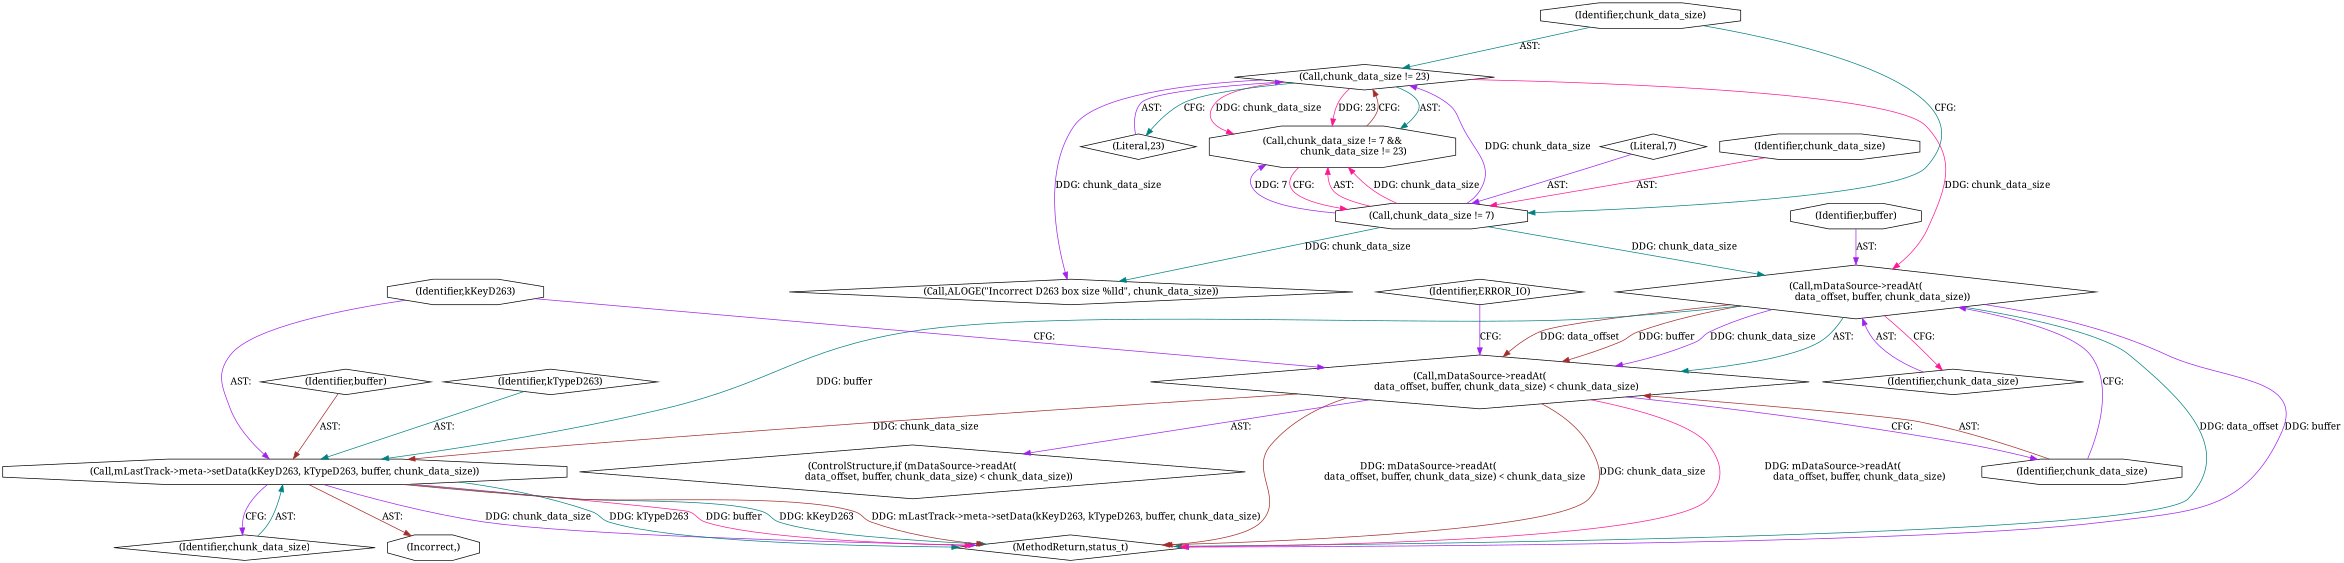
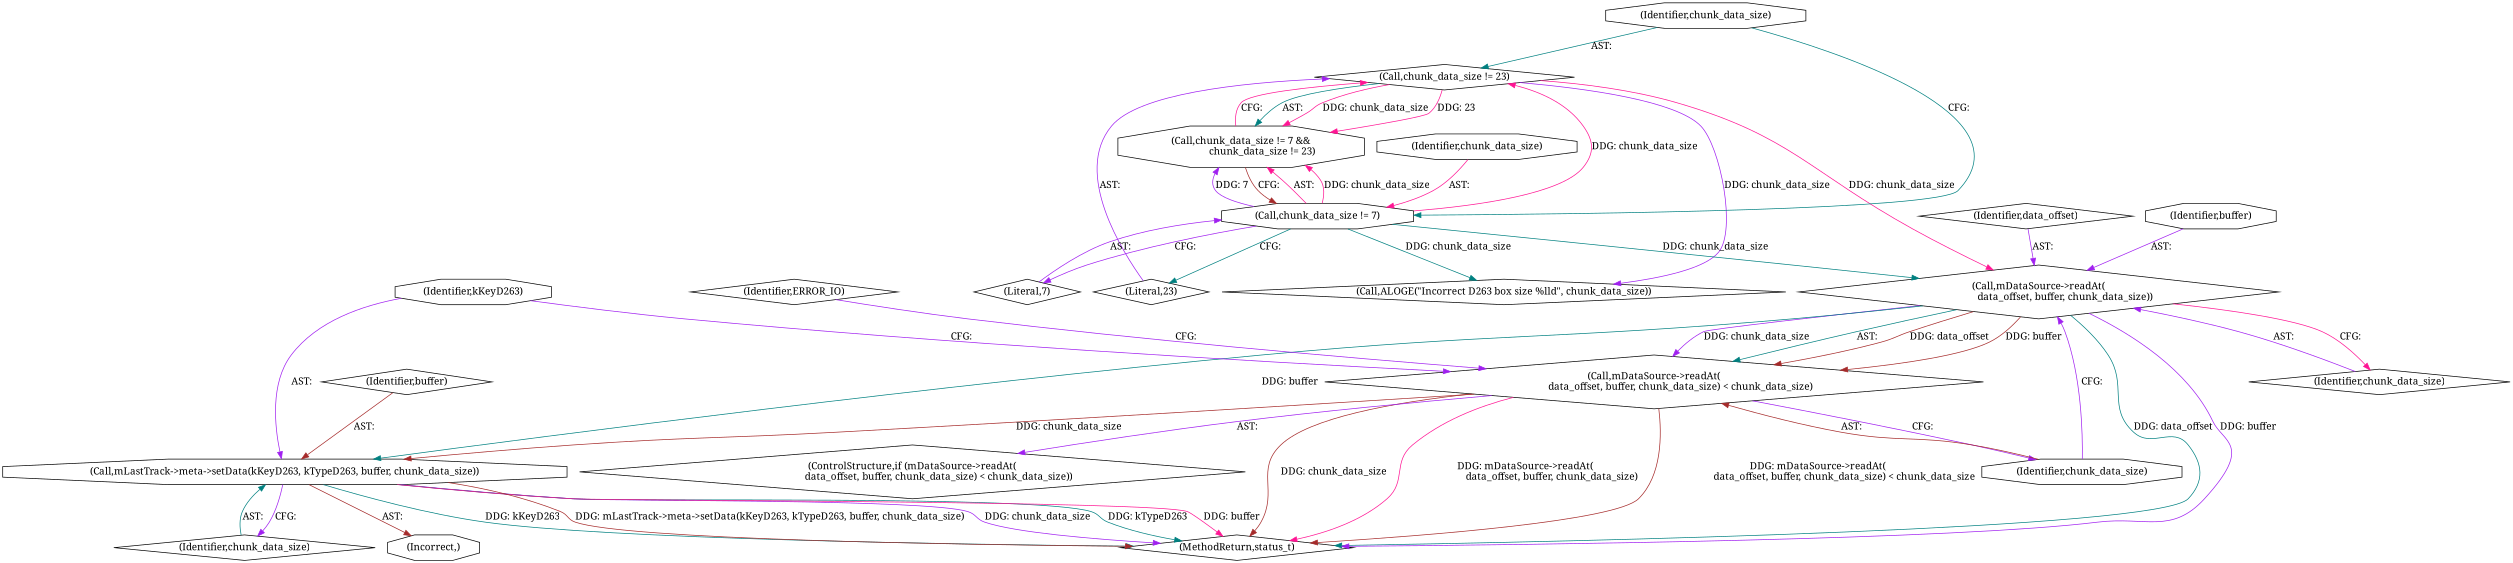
  digraph {
    fontname="Noto Serif"
    node [fontname="Noto Serif" shape=diamond]
    edge [color=purple fontname="Noto Serif"]
    n1 [label="(Call,mDataSource->readAt(\n                    data_offset, buffer, chunk_data_size))"]
    n2 [label="(Call,mDataSource->readAt(\n                    data_offset, buffer, chunk_data_size) < chunk_data_size)"]
    n3 [label="(Call,mLastTrack->meta->setData(kKeyD263, kTypeD263, buffer, chunk_data_size))" shape=octagon]
    n4 [label="(MethodReturn,status_t)"]
    n5 [label="(Identifier,chunk_data_size)"]
    n6 [label="(Identifier,chunk_data_size)" shape=octagon]
    n7 [label="(ControlStructure,if (mDataSource->readAt(\n                    data_offset, buffer, chunk_data_size) < chunk_data_size))"]
    n8 [label="(Identifier,chunk_data_size)"]
    n9 [label="(Incorrect,)" shape=octagon]
    n10 [label="(Call,chunk_data_size != 23)"]
    n11 [label="(Call,chunk_data_size != 7 &&\n                chunk_data_size != 23)" shape=octagon]
    n12 [label="(Call,ALOGE(\"Incorrect D263 box size %lld\", chunk_data_size))"]
    n13 [label="(Literal,23)"]
    n14 [label="(Call,chunk_data_size != 7)" shape=octagon]
    n15 [label="(Literal,7)"]
    n16 [label="(Identifier,kKeyD263)" shape=octagon]
-   n17 [label="(Identifier,kTypeD263)"]
+   n18 [label="(Identifier,data_offset)"]
    n19 [label="(Identifier,ERROR_IO)"]
    n20 [label="(Identifier,buffer)" shape=octagon]
    n21 [label="(Identifier,chunk_data_size)" shape=octagon]
    n22 [label="(Identifier,chunk_data_size)" shape=octagon]
    n23 [label="(Identifier,buffer)"]
    n1 -> n2 [color=teal label="AST: "]
    n1 -> n2 [color=brown label="DDG: data_offset"]
    n1 -> n2 [color=brown label="DDG: buffer"]
    n1 -> n2 [label="DDG: chunk_data_size"]
    n1 -> n3 [color=teal label="DDG: buffer"]
    n1 -> n4 [color=teal label="DDG: data_offset"]
    n1 -> n4 [label="DDG: buffer"]
    n1 -> n5 [color=deeppink label="CFG: "]
    n2 -> n3 [color=brown label="DDG: chunk_data_size"]
    n2 -> n4 [color=brown label="DDG: chunk_data_size"]
    n2 -> n4 [color=deeppink label="DDG: mDataSource->readAt(\n                    data_offset, buffer, chunk_data_size)"]
    n2 -> n4 [color=brown label="DDG: mDataSource->readAt(\n                    data_offset, buffer, chunk_data_size) < chunk_data_size"]
    n2 -> n6 [label="CFG: "]
    n2 -> n7 [label="AST: "]
    n3 -> n4 [label="DDG: chunk_data_size"]
    n3 -> n4 [color=teal label="DDG: kTypeD263"]
    n3 -> n4 [color=deeppink label="DDG: buffer"]
    n3 -> n4 [color=teal label="DDG: kKeyD263"]
    n3 -> n4 [color=brown label="DDG: mLastTrack->meta->setData(kKeyD263, kTypeD263, buffer, chunk_data_size)"]
    n3 -> n8 [label="CFG: "]
    n3 -> n9 [color=brown label="AST: "]
    n5 -> n1 [label="AST: "]
    n6 -> n1 [label="CFG: "]
    n6 -> n2 [color=brown label="AST: "]
    n8 -> n3 [color=teal label="AST: "]
    n10 -> n1 [color=deeppink label="DDG: chunk_data_size"]
    n10 -> n11 [color=teal label="AST: "]
    n10 -> n11 [color=deeppink label="DDG: chunk_data_size"]
    n10 -> n11 [color=deeppink label="DDG: 23"]
    n10 -> n12 [label="DDG: chunk_data_size"]
-   n10 -> n13 [color=teal label="CFG: "]
-   n11 -> n10 [color=brown label="CFG: "]
-   n11 -> n14 [color=deeppink label="CFG: "]
+   n14 -> n13 [color=teal label="CFG: "]
+   n11 -> n10 [color=deeppink label="CFG: "]
+   n11 -> n14 [color=brown label="CFG: "]
    n13 -> n10 [label="AST: "]
    n14 -> n1 [color=teal label="DDG: chunk_data_size"]
-   n14 -> n10 [label="DDG: chunk_data_size"]
+   n14 -> n10 [color=deeppink label="DDG: chunk_data_size"]
    n14 -> n11 [color=deeppink label="AST: "]
    n14 -> n11 [color=deeppink label="DDG: chunk_data_size"]
    n14 -> n11 [label="DDG: 7"]
    n14 -> n12 [color=teal label="DDG: chunk_data_size"]
+   n14 -> n15 [label="CFG: "]
    n15 -> n14 [label="AST: "]
    n16 -> n2 [label="CFG: "]
    n16 -> n3 [label="AST: "]
-   n17 -> n3 [color=teal label="AST: "]
+   n18 -> n1 [label="AST: "]
    n19 -> n2 [label="CFG: "]
    n20 -> n1 [label="AST: "]
    n21 -> n10 [color=teal label="AST: "]
    n21 -> n14 [color=teal label="CFG: "]
    n22 -> n14 [color=deeppink label="AST: "]
    n23 -> n3 [color=brown label="AST: "]
  }
